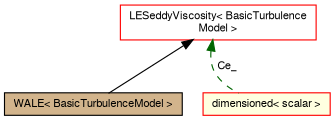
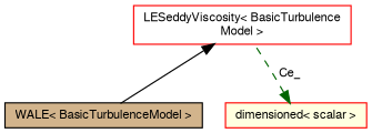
  digraph {
    node [color=red fontname=FreeSans fontsize=10 shape=record style=filled]
    edge [dir=back fontname=FreeSans fontsize=10 labelfontname=FreeSans labelfontsize=10]
    n1 [color=black fillcolor=tan fontcolor=black height=0.2 label="WALE\< BasicTurbulenceModel \>" width=0.4]
    n2 [fillcolor=white height=0.2 label="LESeddyViscosity\< BasicTurbulence\lModel \>" width=0.4]
    n3 [fillcolor=lightyellow height=0.2 label="dimensioned\< scalar \>" width=0.4]
    n2 -> n1 [color=black style=solid]
-   n2 -> n3 [color=darkgreen label=" Ce_" style=dashed]
+   n3 -> n2 [color=darkgreen label=" Ce_" style=dashed]
  }
